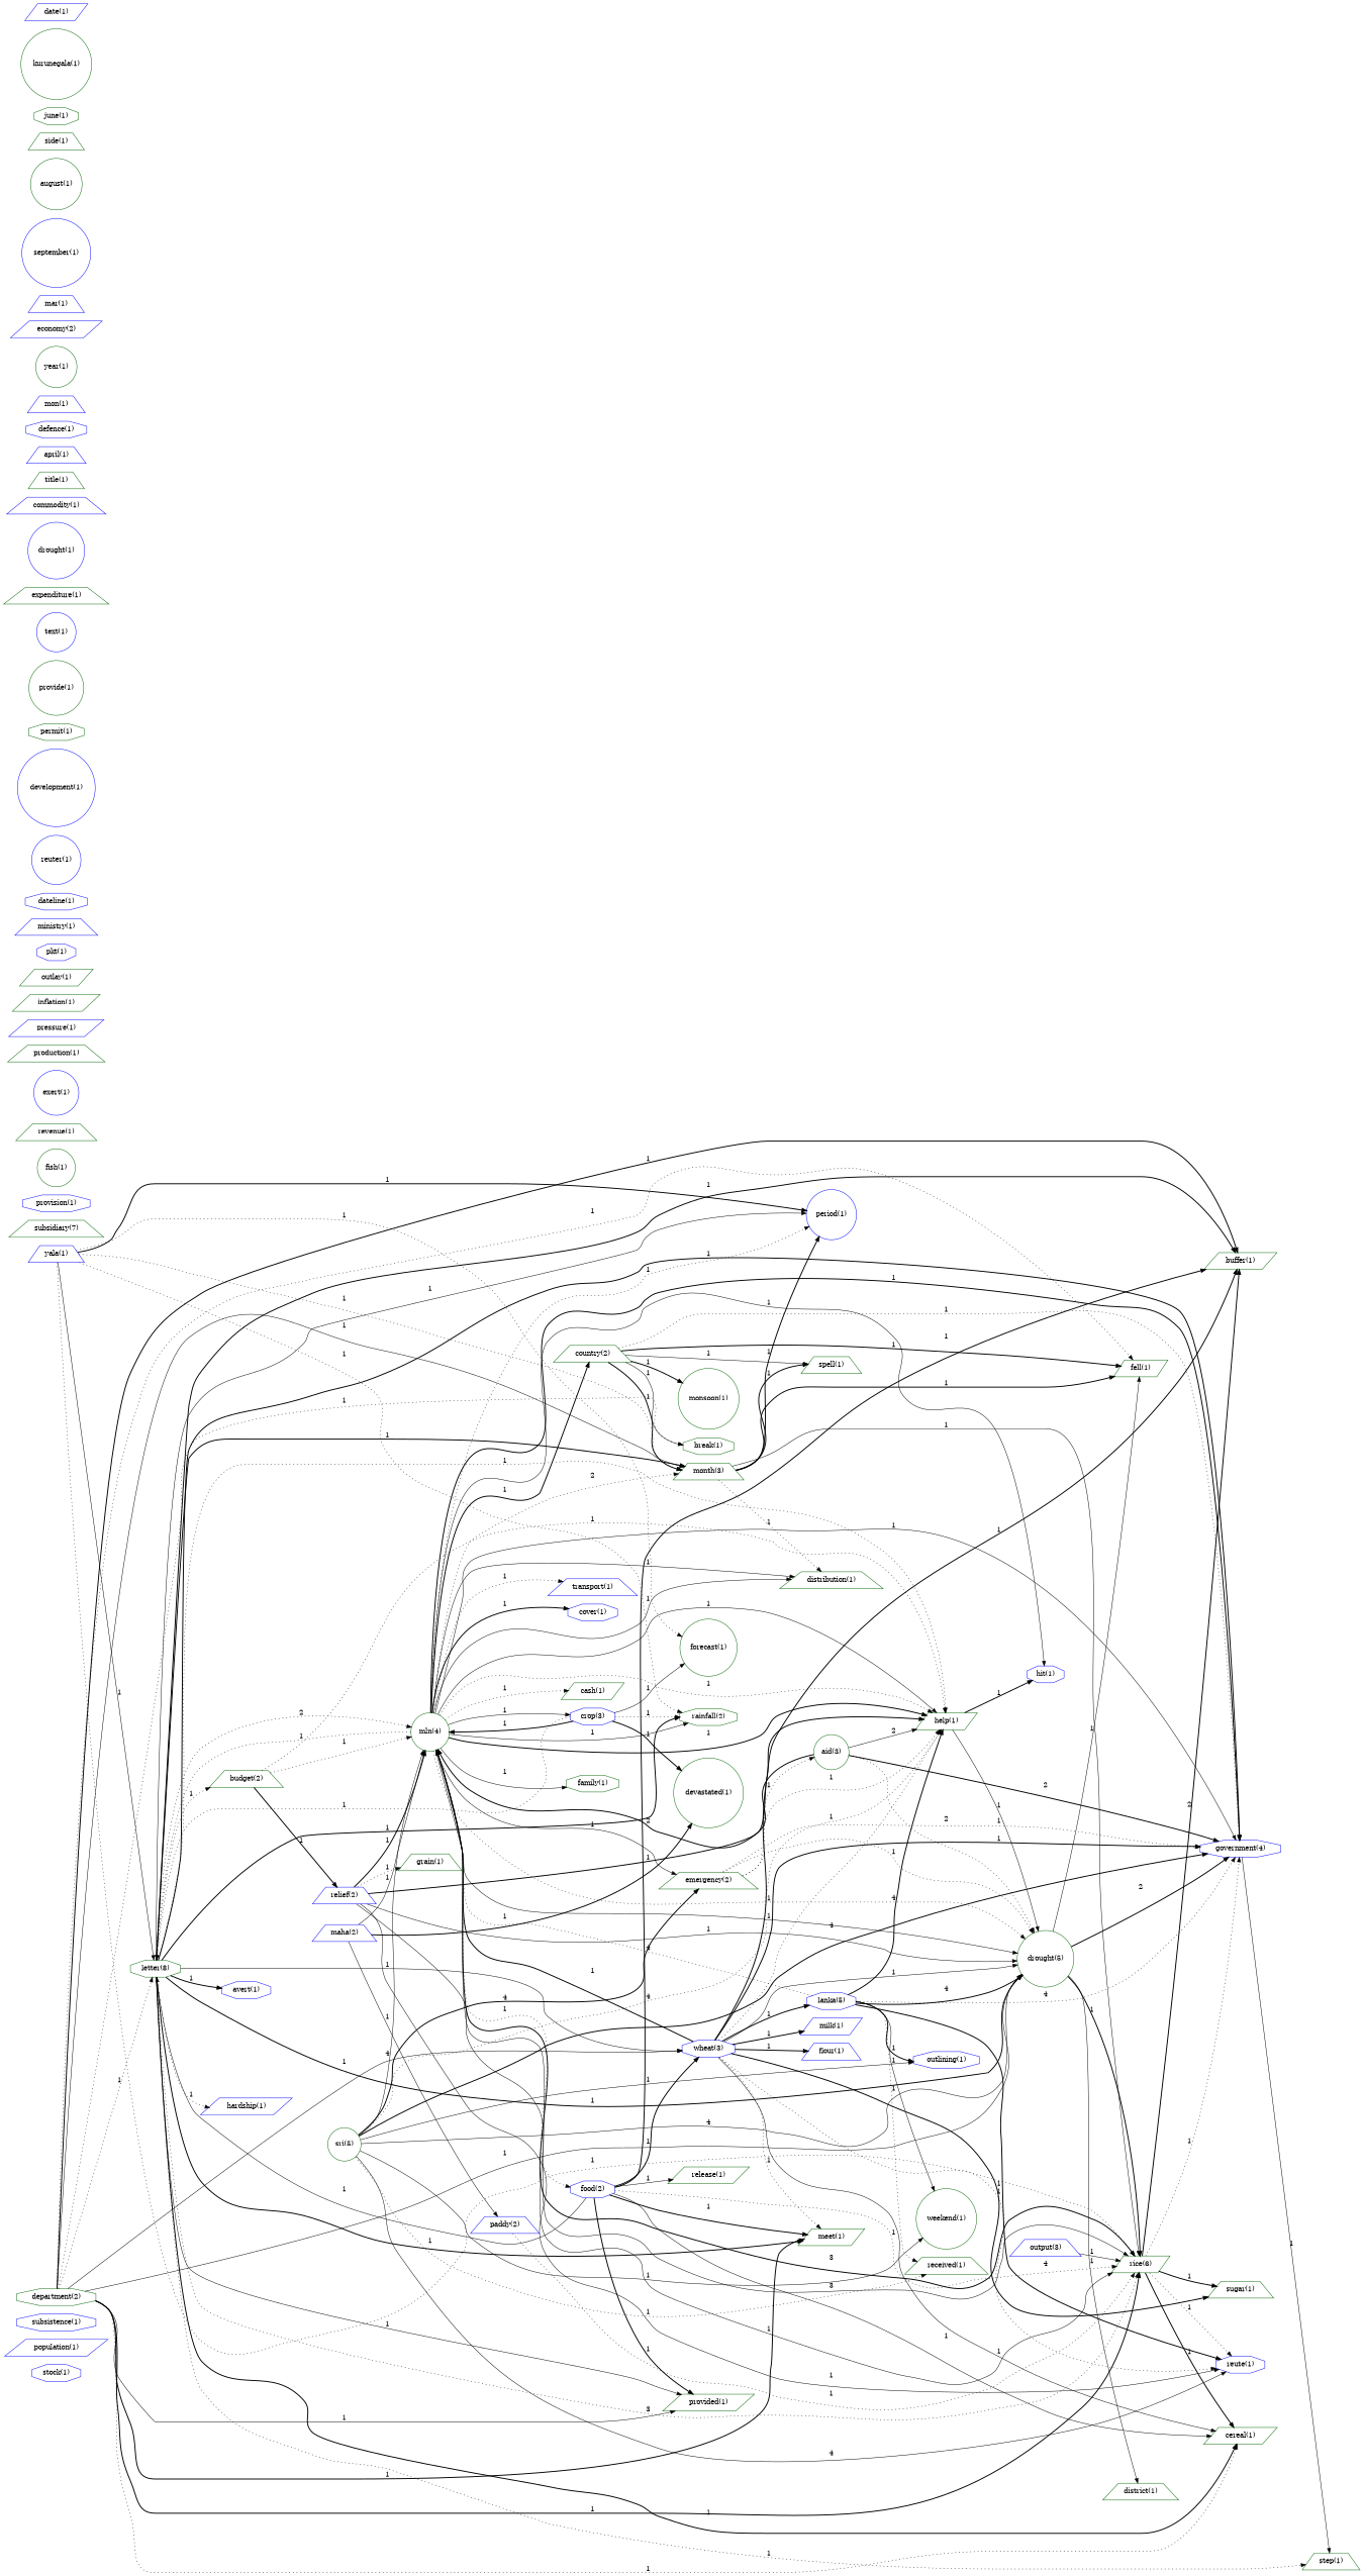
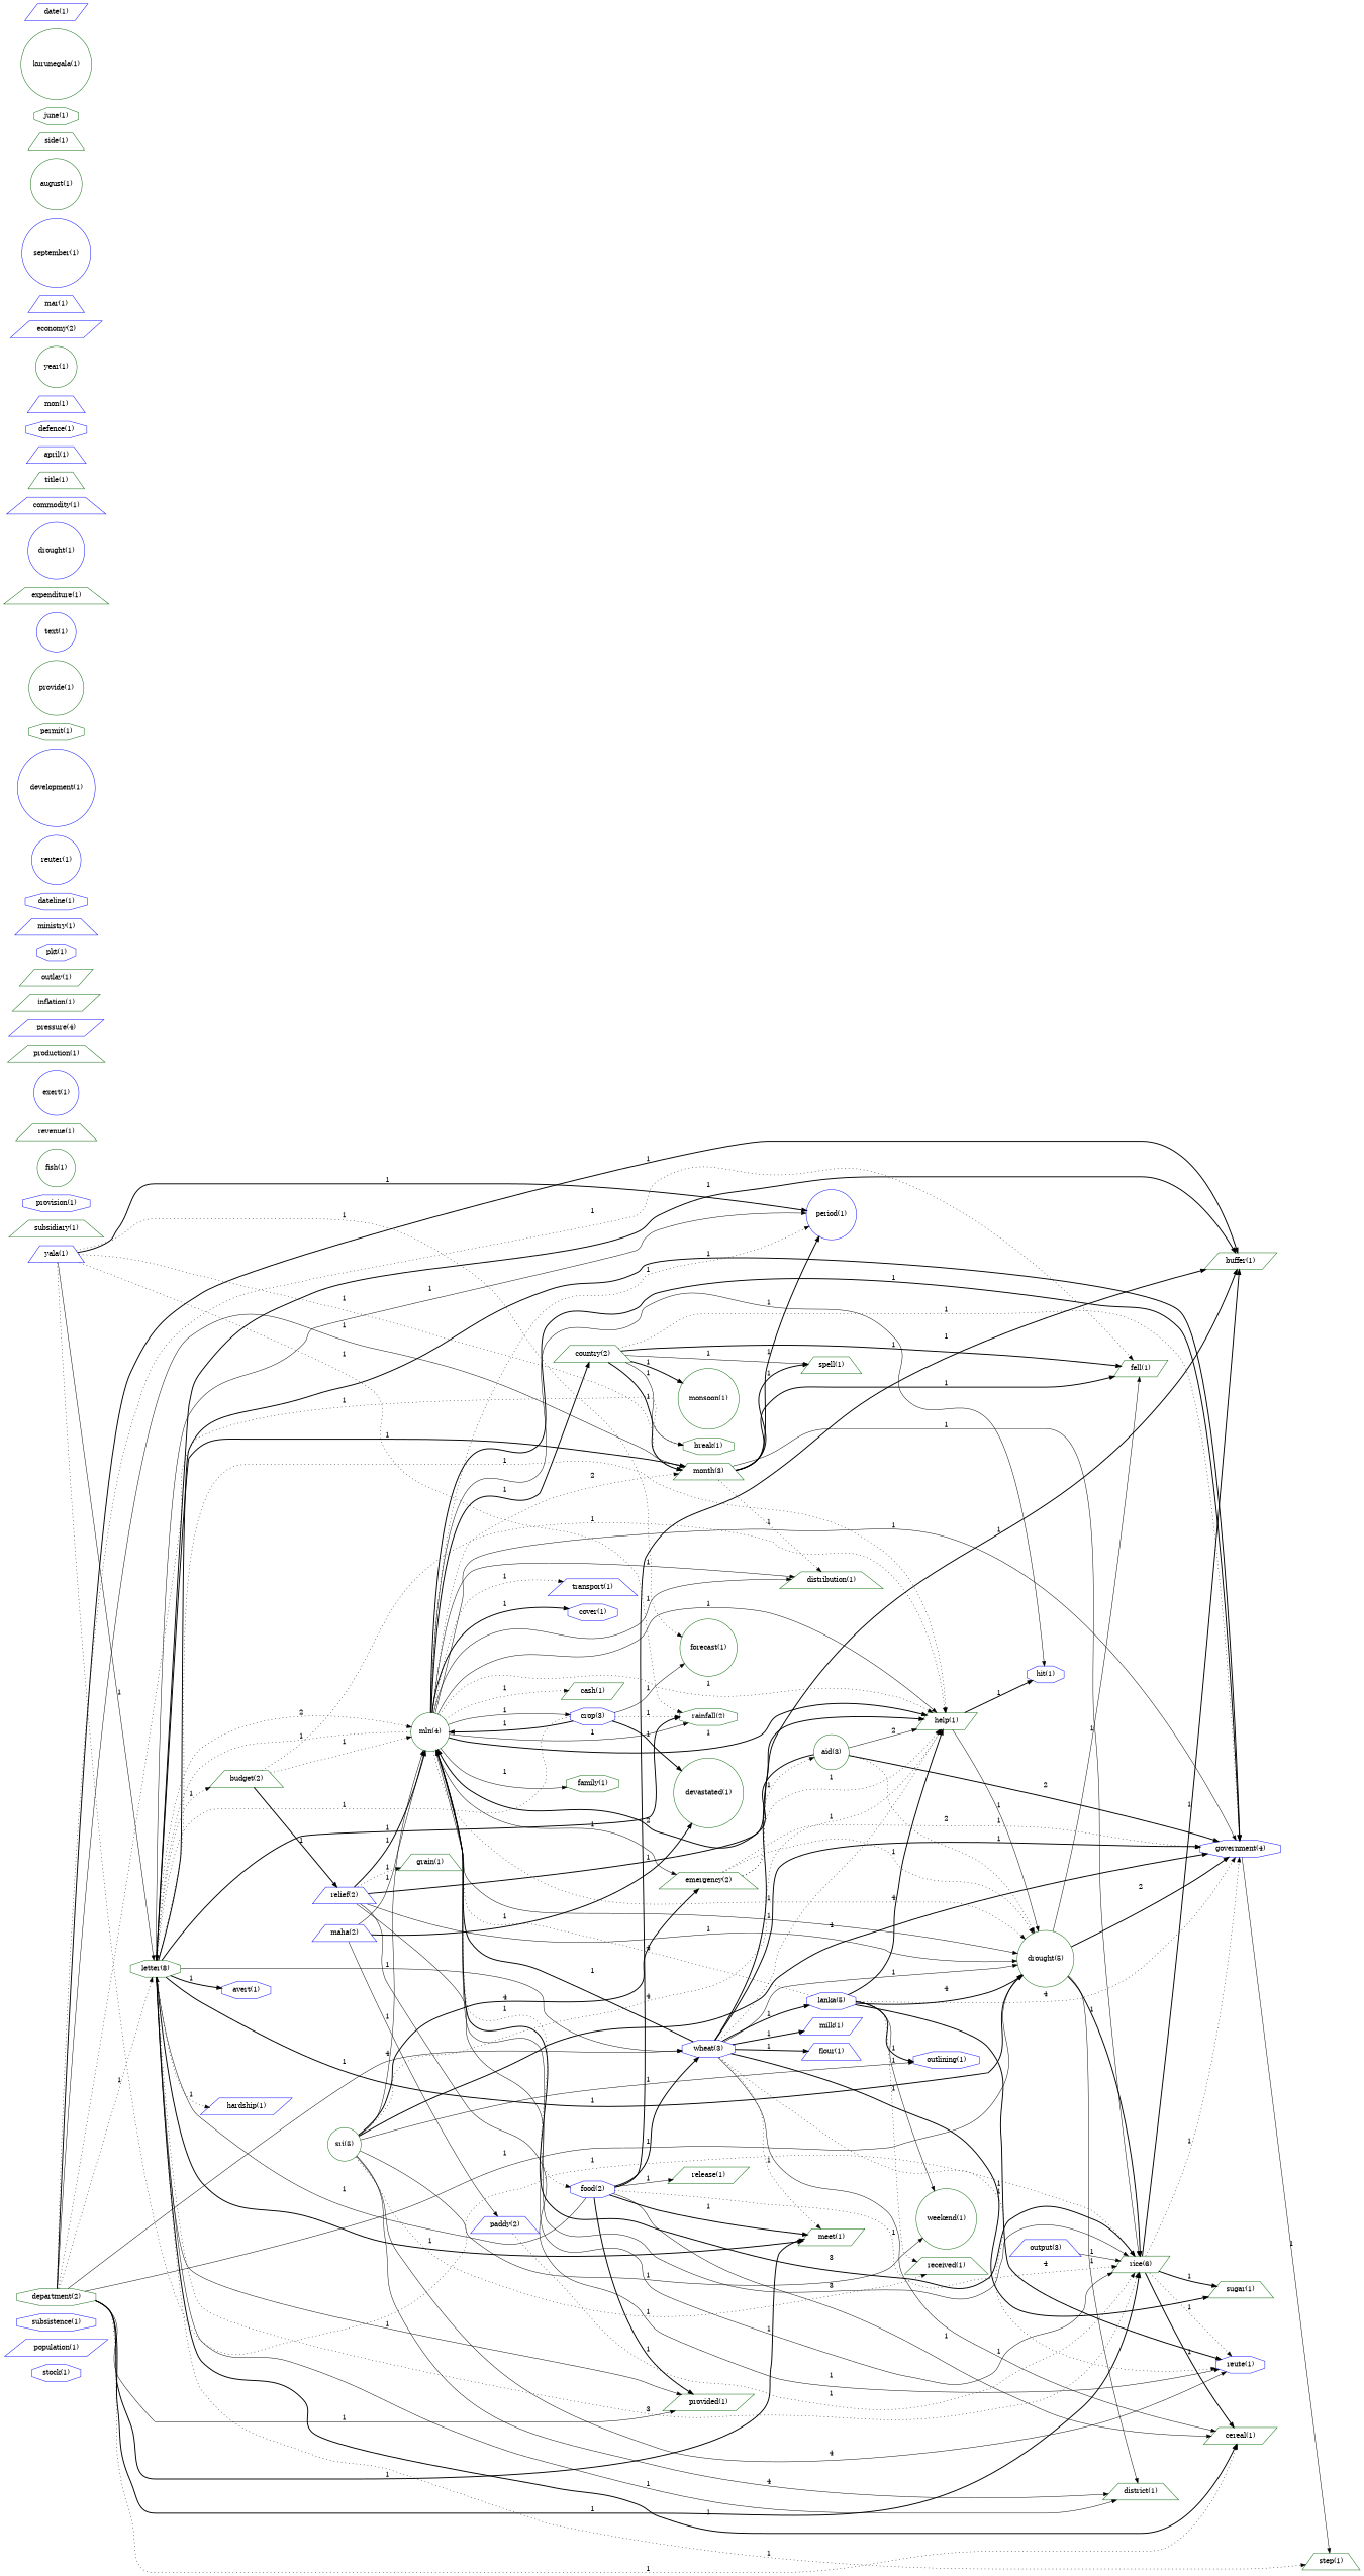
  digraph {
    rankdir=LR
    node [color=darkgreen shape=trapezium]
    edge [style=bold]
    n1 [color=blue label="stock(1)" shape=octagon]
    n2 [color=blue label="population(1)" shape=parallelogram]
    n3 [color=blue label="subsistence(1)" shape=octagon]
    n4 [color=blue label="output(3)"]
    n5 [label="rice(6)" shape=parallelogram]
    n6 [color=blue label="government(4)" shape=octagon]
    n7 [label="buffer(1)" shape=parallelogram]
    n8 [label="cereal(1)" shape=parallelogram]
    n9 [color=blue label="reute(1)" shape=octagon]
    n10 [label="sugar(1)"]
    n11 [label="step(1)"]
    n12 [label="mln(4)" shape=circle]
    n13 [color=blue label="crop(3)" shape=octagon]
    n14 [color=blue label="food(2)" shape=octagon]
    n15 [label="country(2)"]
    n16 [label="help(1)" shape=parallelogram]
    n17 [label="family(1)" shape=octagon]
    n18 [label="emergency(2)"]
    n19 [color=blue label="hit(1)" shape=octagon]
    n20 [label="letter(8)" shape=octagon]
    n21 [color=blue label="transport(1)"]
    n22 [label="rainfall(2)" shape=octagon]
    n23 [label="month(3)"]
    n24 [color=blue label="period(1)" shape=circle]
    n25 [color=blue label="cover(1)" shape=octagon]
    n26 [label="cash(1)" shape=parallelogram]
    n27 [label="drought(5)" shape=circle]
    n28 [label="distribution(1)"]
    n29 [label="forecast(1)" shape=circle]
    n30 [label="devastated(1)" shape=circle]
    n31 [label="release(1)" shape=parallelogram]
    n32 [label="provided(1)" shape=parallelogram]
    n33 [color=blue label="wheat(3)" shape=octagon]
    n34 [label="meet(1)" shape=parallelogram]
    n35 [label="monsoon(1)" shape=circle]
    n36 [label="spell(1)"]
    n37 [label="break(1)" shape=octagon]
    n38 [label="fell(1)" shape=parallelogram]
    n39 [label="aid(3)" shape=circle]
    n40 [color=blue label="hardship(1)" shape=parallelogram]
    n41 [label="budget(2)"]
    n42 [label="district(1)"]
    n43 [color=blue label="avert(1)" shape=octagon]
    n44 [color=blue label="flour(1)"]
    n45 [color=blue label="milk(1)" shape=parallelogram]
    n46 [color=blue label="lanka(5)" shape=octagon]
    n47 [color=blue label="relief(2)"]
    n48 [label="weekend(1)" shape=circle]
    n49 [label="received(1)"]
    n50 [color=blue label="outlining(1)" shape=octagon]
-   n51 [label="subsidiary(7)"]
+   n51 [label="subsidiary(1)"]
    n52 [color=blue label="provision(1)" shape=octagon]
    n53 [label="fish(1)" shape=circle]
    n54 [label="revenue(1)"]
    n55 [color=blue label="exert(1)" shape=circle]
    n56 [label="production(1)"]
    n57 [label="department(2)" shape=octagon]
    n58 [label="sri(5)" shape=circle]
-   n59 [color=blue label="pressure(1)" shape=parallelogram]
+   n59 [color=blue label="pressure(4)" shape=parallelogram]
    n60 [label="inflation(1)" shape=parallelogram]
    n61 [color=blue label="yala(1)"]
    n62 [label="grain(1)"]
    n63 [color=blue label="maha(2)"]
    n64 [color=blue label="paddy(2)"]
    n65 [label="outlay(1)" shape=parallelogram]
    n66 [color=blue label="pkt(1)" shape=octagon]
    n67 [color=blue label="ministry(1)"]
    n68 [color=blue label="dateline(1)" shape=octagon]
    n69 [color=blue label="reuter(1)" shape=circle]
    n70 [color=blue label="development(1)" shape=circle]
    n71 [label="permit(1)" shape=octagon]
    n72 [label="provide(1)" shape=circle]
    n73 [color=blue label="text(1)" shape=circle]
    n74 [label="expenditure(1)"]
    n75 [color=blue label="drought(1)" shape=circle]
    n76 [color=blue label="commodity(1)"]
    n77 [label="title(1)"]
    n78 [color=blue label="april(1)"]
    n79 [color=blue label="defence(1)" shape=octagon]
    n80 [color=blue label="mon(1)"]
    n81 [label="year(1)" shape=circle]
    n82 [color=blue label="economy(2)" shape=parallelogram]
    n83 [color=blue label="mar(1)"]
    n84 [color=blue label="september(1)" shape=circle]
    n85 [label="august(1)" shape=circle]
    n86 [label="side(1)"]
    n87 [label="june(1)" shape=octagon]
    n88 [label="kurunegala(1)" shape=circle]
    n89 [color=blue label="date(1)" shape=parallelogram]
    n4 -> n5 [label=1 style=solid]
    n5 -> n6 [label=1 style=dotted]
-   n5 -> n7 [label=2]
+   n5 -> n7 [label=1]
    n5 -> n8 [label=1]
    n5 -> n9 [label=1 style=dotted]
    n5 -> n10 [label=1]
    n6 -> n11 [label=1 style=solid]
    n12 -> n5 [label=3]
    n12 -> n5 [label=3 style=solid]
    n12 -> n6 [label=1]
    n12 -> n6 [label=1 style=solid]
    n12 -> n13 [label=1 style=solid]
    n12 -> n14 [label=1 style=dotted]
    n12 -> n15 [label=1]
    n12 -> n16 [label=1 style=dotted]
    n12 -> n16 [label=1]
    n12 -> n16 [label=1 style=solid]
    n12 -> n17 [label=1 style=solid]
    n12 -> n18 [label=1 style=solid]
    n12 -> n19 [label=1 style=solid]
    n12 -> n20 [label=1 style=dotted]
    n12 -> n21 [label=1 style=dotted]
    n12 -> n22 [label=1 style=solid]
    n12 -> n23 [label=2 style=dotted]
    n12 -> n24 [label=1 style=dotted]
    n12 -> n25 [label=1]
    n12 -> n26 [label=1 style=dotted]
    n12 -> n27 [label=1 style=dotted]
    n12 -> n27 [label=1 style=solid]
    n12 -> n28 [label=1 style=solid]
    n12 -> n28 [label=1 style=solid]
    n13 -> n12 [label=1]
    n13 -> n20 [label=1 style=dotted]
    n13 -> n22 [label=1 style=dotted]
    n13 -> n29 [label=1 style=solid]
    n13 -> n30 [label=1]
    n14 -> n5 [label=1 style=dotted]
    n14 -> n7 [label=1]
    n14 -> n8 [label=1 style=solid]
    n14 -> n20 [label=1 style=solid]
    n14 -> n31 [label=1 style=solid]
    n14 -> n32 [label=1]
    n14 -> n33 [label=1]
    n14 -> n34 [label=1]
    n15 -> n6 [label=1 style=dotted]
    n15 -> n23 [label=1]
    n15 -> n35 [label=1]
    n15 -> n36 [label=1 style=solid]
    n15 -> n37 [label=1 style=solid]
    n15 -> n38 [label=1]
    n16 -> n19 [label=1]
    n16 -> n27 [label=1 style=solid]
    n18 -> n6 [label=1 style=dotted]
    n18 -> n16 [label=1 style=dotted]
    n18 -> n27 [label=1 style=dotted]
    n18 -> n39 [label=1 style=dotted]
    n20 -> n5 [label=3 style=dotted]
    n20 -> n6 [label=1]
    n20 -> n7 [label=1]
    n20 -> n8 [label=1]
    n20 -> n11 [label=1 style=dotted]
    n20 -> n12 [label=2 style=dotted]
    n20 -> n16 [label=1 style=dotted]
    n20 -> n22 [label=1]
    n20 -> n23 [label=1]
    n20 -> n24 [label=1 style=solid]
    n20 -> n27 [label=1]
    n20 -> n32 [label=1 style=solid]
    n20 -> n33 [label=1 style=solid]
    n20 -> n34 [label=1]
    n20 -> n40 [label=1 style=dotted]
    n20 -> n41 [label=1 style=dotted]
+   n20 -> n42 [label=1 style=solid]
    n20 -> n43 [label=1]
    n23 -> n5 [label=1 style=solid]
    n23 -> n24 [label=1]
    n23 -> n28 [label=1 style=dotted]
    n23 -> n36 [label=1]
    n23 -> n38 [label=1]
    n27 -> n5 [label=1]
    n27 -> n6 [label=2]
    n27 -> n38 [label=1 style=solid]
    n27 -> n42 [label=1 style=solid]
    n33 -> n6 [label=1]
    n33 -> n7 [label=1]
    n33 -> n8 [label=1 style=solid]
    n33 -> n9 [label=1 style=dotted]
    n33 -> n10 [label=1]
    n33 -> n12 [label=1]
    n33 -> n16 [label=1 style=dotted]
    n33 -> n27 [label=1 style=solid]
    n33 -> n34 [label=1 style=dotted]
    n33 -> n44 [label=1]
    n33 -> n45 [label=1]
    n33 -> n46 [label=1]
    n39 -> n6 [label=2]
    n39 -> n12 [label=2]
    n39 -> n16 [label=2 style=solid]
    n39 -> n27 [label=2 style=dotted]
    n41 -> n12 [label=1 style=dotted]
    n41 -> n16 [label=1 style=dotted]
    n41 -> n47 [label=1]
    n46 -> n6 [label=4 style=dotted]
    n46 -> n9 [label=4]
    n46 -> n12 [label=4 style=dotted]
    n46 -> n16 [label=4]
    n46 -> n27 [label=4]
    n46 -> n48 [label=1 style=solid]
    n46 -> n49 [label=1 style=dotted]
    n46 -> n50 [label=1]
    n47 -> n5 [label=1 style=solid]
    n47 -> n9 [label=1 style=solid]
    n47 -> n12 [label=1]
    n47 -> n16 [label=1]
    n47 -> n27 [label=1 style=solid]
    n47 -> n62 [label=1 style=dotted]
    n57 -> n5 [label=1]
    n57 -> n7 [label=1]
    n57 -> n8 [label=1 style=dotted]
    n57 -> n20 [label=1 style=dotted]
    n57 -> n23 [label=1 style=solid]
    n57 -> n27 [label=1 style=solid]
    n57 -> n32 [label=1 style=solid]
    n57 -> n33 [label=1 style=solid]
    n57 -> n34 [label=1]
    n57 -> n37 [label=1 style=dotted]
    n57 -> n38 [label=1 style=dotted]
    n58 -> n6 [label=4]
    n58 -> n9 [label=4 style=solid]
    n58 -> n12 [label=4 style=solid]
    n58 -> n16 [label=4 style=dotted]
    n58 -> n18 [label=4]
-   n58 -> n27 [label=4 style=solid]
+   n58 -> n42 [label=4 style=solid]
    n58 -> n48 [label=1 style=solid]
    n58 -> n49 [label=1 style=dotted]
    n58 -> n50 [label=1 style=solid]
    n61 -> n5 [label=1 style=dotted]
    n61 -> n20 [label=1 style=solid]
    n61 -> n22 [label=1 style=dotted]
    n61 -> n23 [label=1 style=dotted]
    n61 -> n24 [label=1]
    n61 -> n29 [label=1 style=dotted]
    n63 -> n12 [label=1 style=solid]
    n63 -> n30 [label=1]
    n63 -> n64 [label=1 style=solid]
    n64 -> n5 [label=1 style=dotted]
  }
